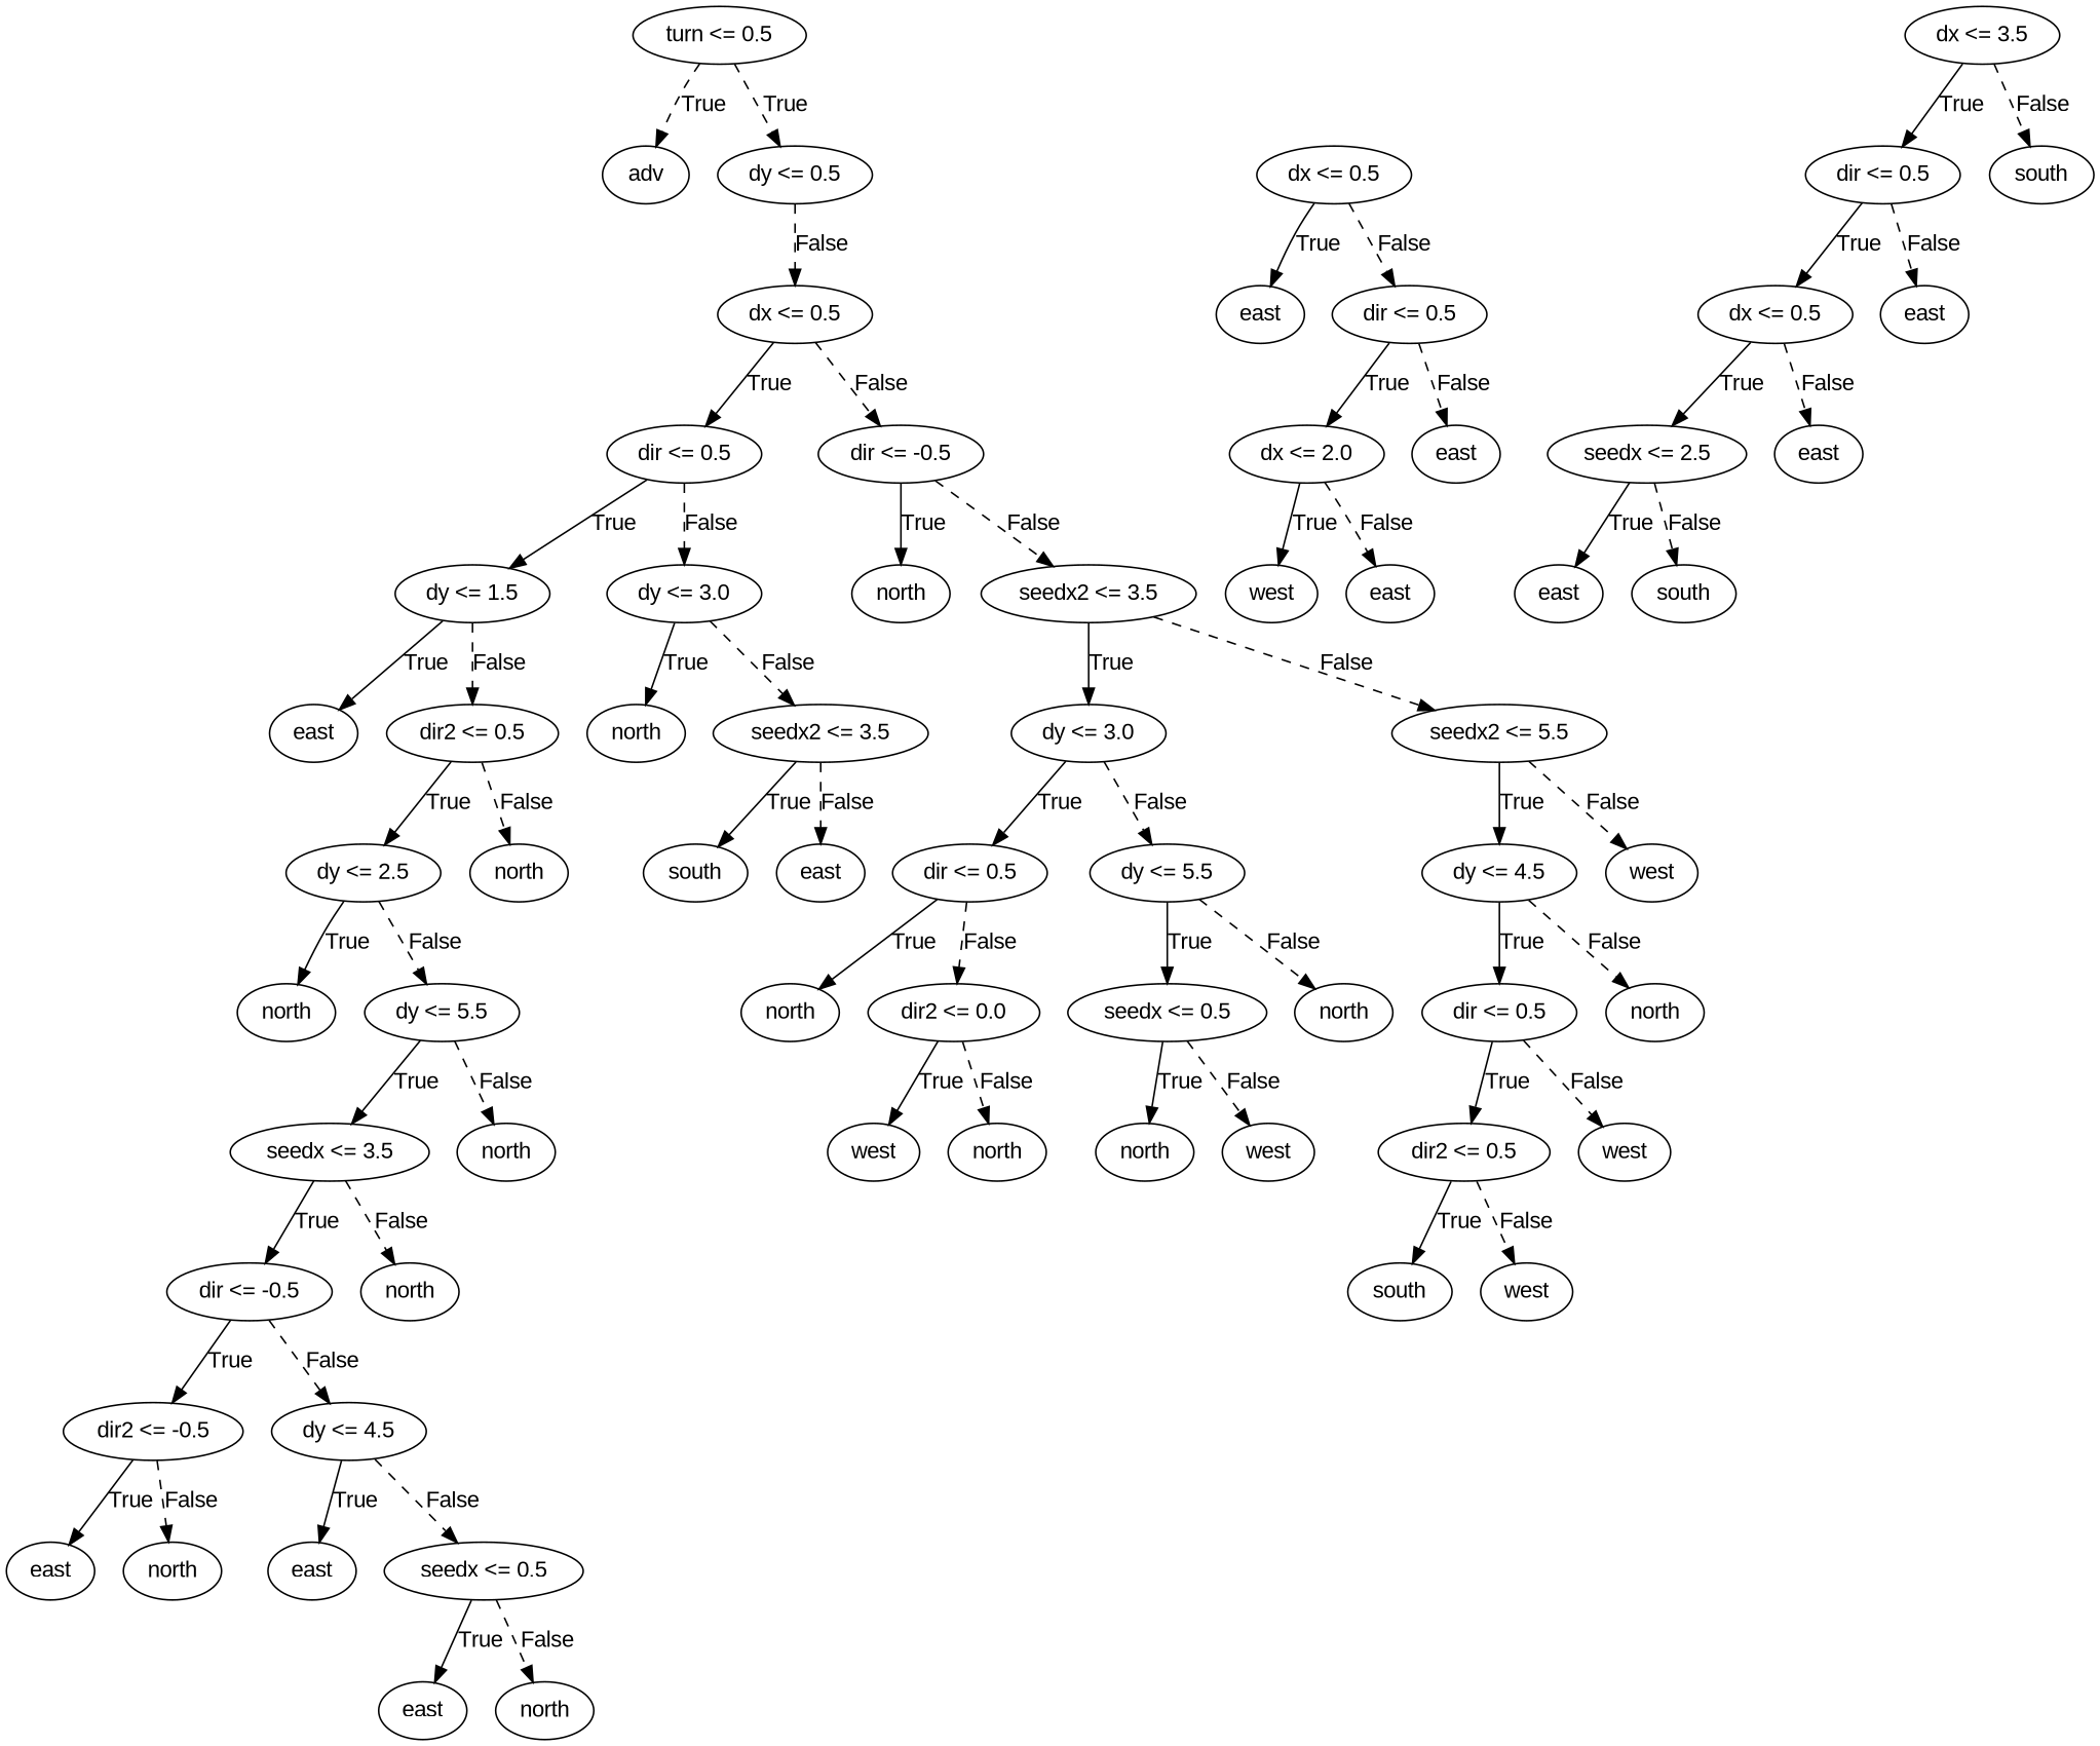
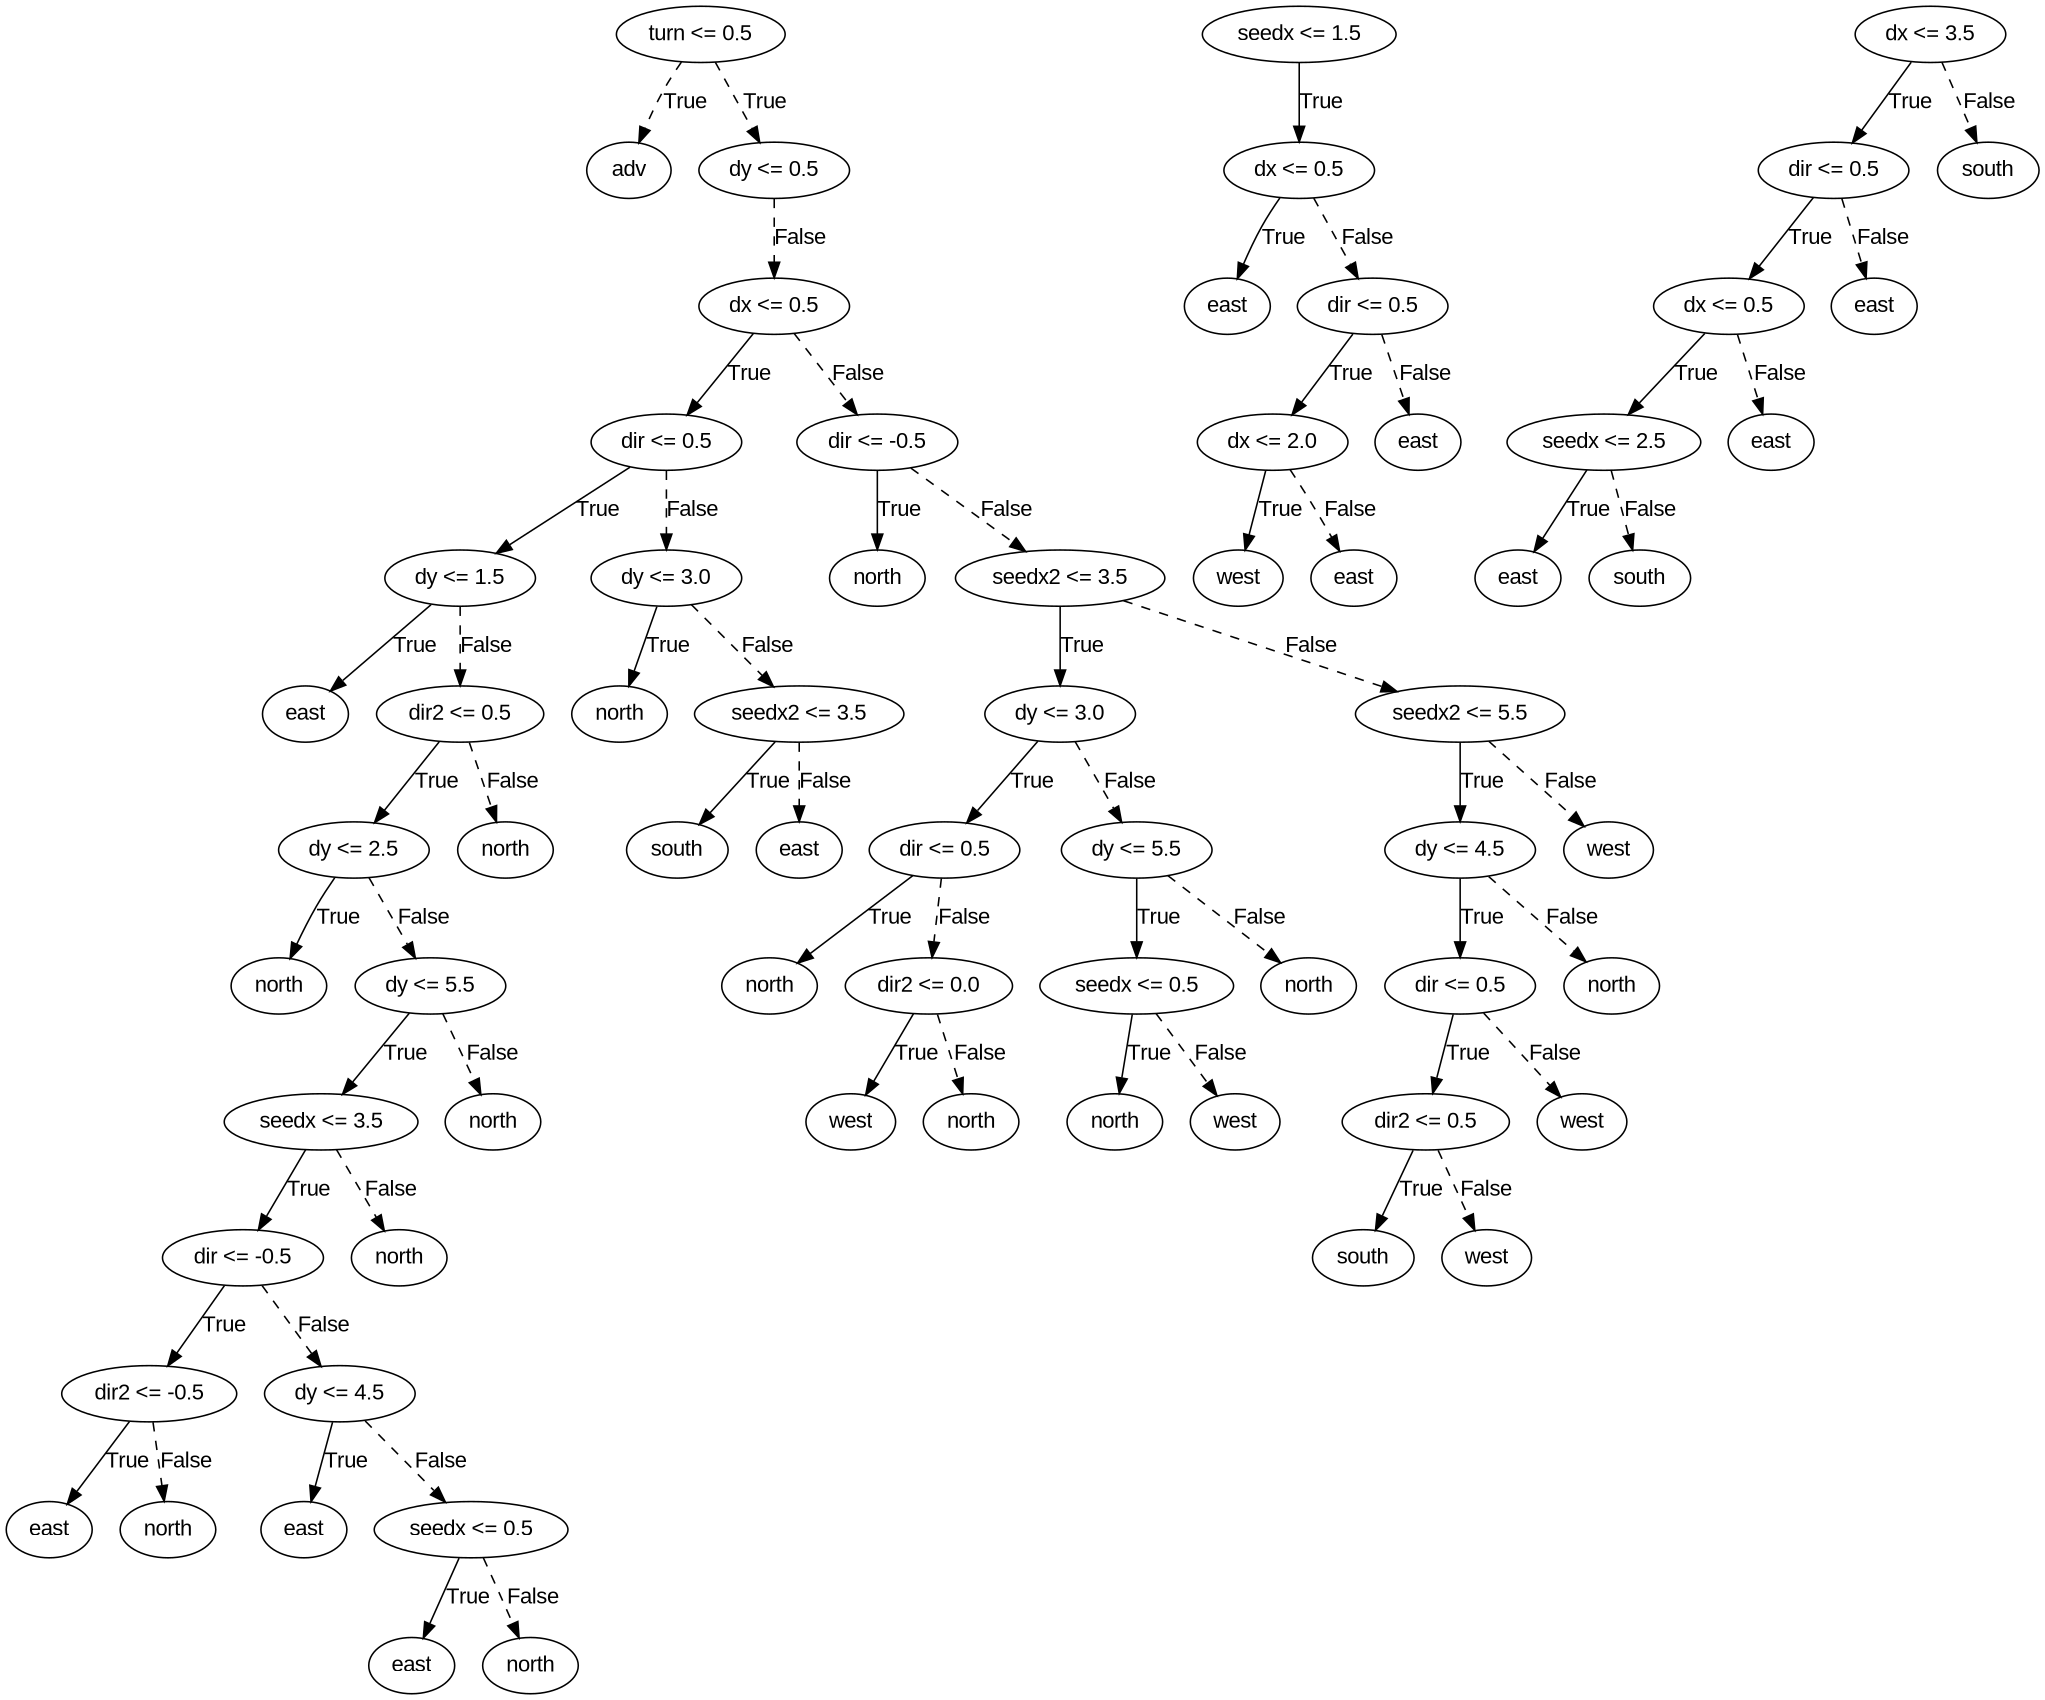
  digraph {
    fontname="Liberation Sans"
    node [fontname="Liberation Sans"]
    edge [fontname="Liberation Sans" style=dashed]
    n1 [label="turn <= 0.5"]
    n2 [label=adv]
    n3 [label="dy <= 0.5"]
    n4 [label="dx <= 0.5"]
+   n5 [label="seedx <= 1.5"]
    n6 [label="dx <= 0.5"]
    n7 [label="dir <= 0.5"]
    n8 [label="dir <= -0.5"]
    n9 [label=east]
    n10 [label="dir <= 0.5"]
    n11 [label="dx <= 3.5"]
    n12 [label="dir <= 0.5"]
    n13 [label=south]
    n14 [label="dx <= 2.0"]
    n15 [label=east]
    n16 [label=west]
    n17 [label=east]
    n18 [label="dx <= 0.5"]
    n19 [label=east]
    n20 [label="seedx <= 2.5"]
    n21 [label=east]
    n22 [label=east]
    n23 [label=south]
    n24 [label="dy <= 1.5"]
    n25 [label="dy <= 3.0"]
    n26 [label=north]
    n27 [label="seedx2 <= 3.5"]
    n28 [label=east]
    n29 [label="dir2 <= 0.5"]
    n30 [label=north]
    n31 [label="seedx2 <= 3.5"]
    n32 [label="dy <= 2.5"]
    n33 [label=north]
    n34 [label=north]
    n35 [label="dy <= 5.5"]
    n36 [label="seedx <= 3.5"]
    n37 [label=north]
    n38 [label="dir <= -0.5"]
    n39 [label=north]
    n40 [label="dir2 <= -0.5"]
    n41 [label="dy <= 4.5"]
    n42 [label=east]
    n43 [label=north]
    n44 [label=east]
    n45 [label="seedx <= 0.5"]
    n46 [label=east]
    n47 [label=north]
    n48 [label=south]
    n49 [label=east]
    n50 [label="dy <= 3.0"]
    n51 [label="seedx2 <= 5.5"]
    n52 [label="dir <= 0.5"]
    n53 [label="dy <= 5.5"]
    n54 [label="dy <= 4.5"]
    n55 [label=west]
    n56 [label=north]
    n57 [label="dir2 <= 0.0"]
    n58 [label="seedx <= 0.5"]
    n59 [label=north]
    n60 [label=west]
    n61 [label=north]
    n62 [label=north]
    n63 [label=west]
    n64 [label="dir <= 0.5"]
    n65 [label=north]
    n66 [label="dir2 <= 0.5"]
    n67 [label=west]
    n68 [label=south]
    n69 [label=west]
    n1 -> n2 [label=True]
    n1 -> n3 [label=True]
    n3 -> n4 [label=False]
    n4 -> n7 [label=True style=""]
    n4 -> n8 [label=False]
+   n5 -> n6 [label=True style=""]
    n6 -> n9 [label=True style=""]
    n6 -> n10 [label=False]
    n7 -> n24 [label=True style=""]
    n7 -> n25 [label=False]
    n8 -> n26 [label=True style=""]
    n8 -> n27 [label=False]
    n10 -> n14 [label=True style=""]
    n10 -> n15 [label=False]
    n11 -> n12 [label=True style=""]
    n11 -> n13 [label=False]
    n12 -> n18 [label=True style=""]
    n12 -> n19 [label=False]
    n14 -> n16 [label=True style=""]
    n14 -> n17 [label=False]
    n18 -> n20 [label=True style=""]
    n18 -> n21 [label=False]
    n20 -> n22 [label=True style=""]
    n20 -> n23 [label=False]
    n24 -> n28 [label=True style=""]
    n24 -> n29 [label=False]
    n25 -> n30 [label=True style=""]
    n25 -> n31 [label=False]
    n27 -> n50 [label=True style=""]
    n27 -> n51 [label=False]
    n29 -> n32 [label=True style=""]
    n29 -> n33 [label=False]
    n31 -> n48 [label=True style=""]
    n31 -> n49 [label=False]
    n32 -> n34 [label=True style=""]
    n32 -> n35 [label=False]
    n35 -> n36 [label=True style=""]
    n35 -> n37 [label=False]
    n36 -> n38 [label=True style=""]
    n36 -> n39 [label=False]
    n38 -> n40 [label=True style=""]
    n38 -> n41 [label=False]
    n40 -> n42 [label=True style=""]
    n40 -> n43 [label=False]
    n41 -> n44 [label=True style=""]
    n41 -> n45 [label=False]
    n45 -> n46 [label=True style=""]
    n45 -> n47 [label=False]
    n50 -> n52 [label=True style=""]
    n50 -> n53 [label=False]
    n51 -> n54 [label=True style=""]
    n51 -> n55 [label=False]
    n52 -> n56 [label=True style=""]
    n52 -> n57 [label=False]
    n53 -> n58 [label=True style=""]
    n53 -> n59 [label=False]
    n54 -> n64 [label=True style=""]
    n54 -> n65 [label=False]
    n57 -> n60 [label=True style=""]
    n57 -> n61 [label=False]
    n58 -> n62 [label=True style=""]
    n58 -> n63 [label=False]
    n64 -> n66 [label=True style=""]
    n64 -> n67 [label=False]
    n66 -> n68 [label=True style=""]
    n66 -> n69 [label=False]
  }
